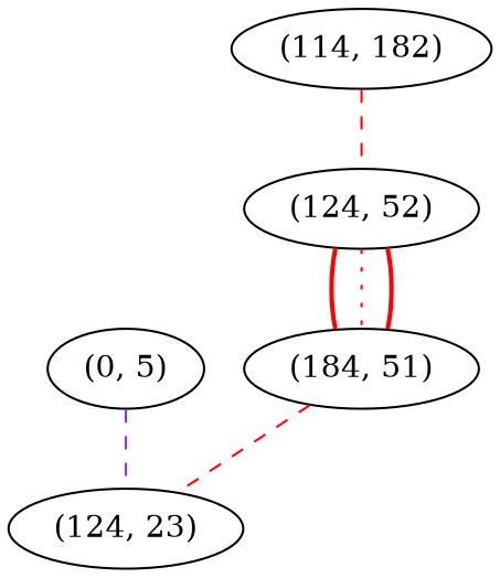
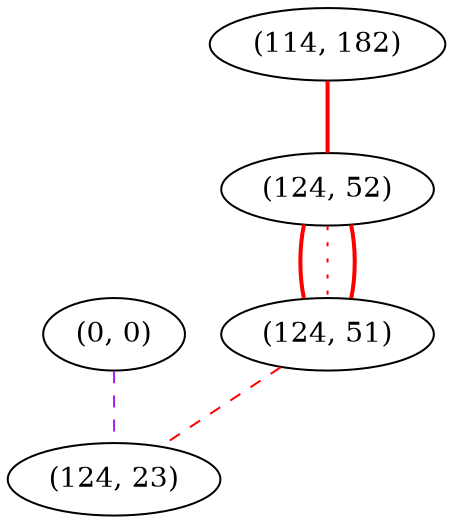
  graph {
    fontname="DejaVu Serif"
    node [fontname="DejaVu Serif"]
    edge [color=red fontname="DejaVu Serif" style=bold weight=1]
    n1 [label="(124, 23)"]
-   "(0, 0)" [label="(0, 5)"]
+   "(0, 0)"
    n3 [label="(114, 182)"]
    "(124, 52)"
-   "(124, 51)" [label="(184, 51)"]
+   "(124, 51)"
    "(0, 0)" -- n1 [color=purple style=dashed weight=4]
-   n3 -- "(124, 52)" [style=dashed]
+   n3 -- "(124, 52)"
    "(124, 52)" -- "(124, 51)"
    "(124, 52)" -- "(124, 51)" [style=dotted]
    "(124, 52)" -- "(124, 51)"
    "(124, 51)" -- n1 [style=dashed]
  }
